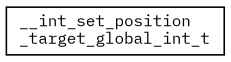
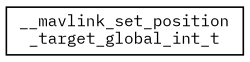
  digraph {
    rankdir=LR
    fontname="IBM Plex Mono"
-   n1 [color=black fillcolor=white fontname="IBM Plex Mono" fontsize=10 height=0.2 label="__int_set_position\l_target_global_int_t" shape=record style=filled width=0.4]
+   n1 [color=black fillcolor=white fontname="IBM Plex Mono" fontsize=10 height=0.2 label="__mavlink_set_position\l_target_global_int_t" shape=record style=filled width=0.4]
  }
